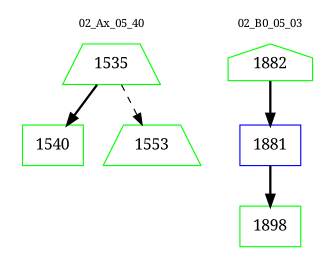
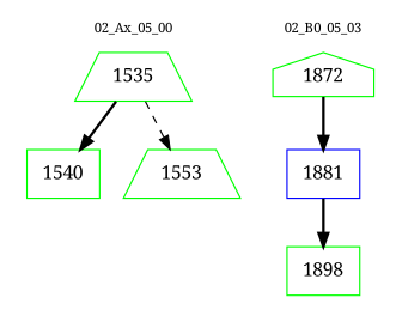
  digraph {
    fontname="Noto Serif"
    node [color=green fontname="Noto Serif" shape=box]
    edge [color=black fontname="Noto Serif" style=bold]
    n1 [label=1535 shape=trapezium]
    n2 [label=1540]
    n3 [label=1553 shape=trapezium]
    n4 [color=blue label=1881]
-   n5 [label=1882 shape=house]
+   n5 [label=1872 shape=house]
    n6 [label=1898]
    subgraph cluster_1 {
      color=white
      fontsize=10
-     label="02_Ax_05_40"
+     label="02_Ax_05_00"
      n1
      n2
      n3
    }
    subgraph cluster_2 {
      color=white
      fontsize=10
      label="02_B0_05_03"
      n4
      n5
      n6
    }
    n1 -> n2
    n1 -> n3 [style=dashed]
    n4 -> n6
    n5 -> n4
  }
